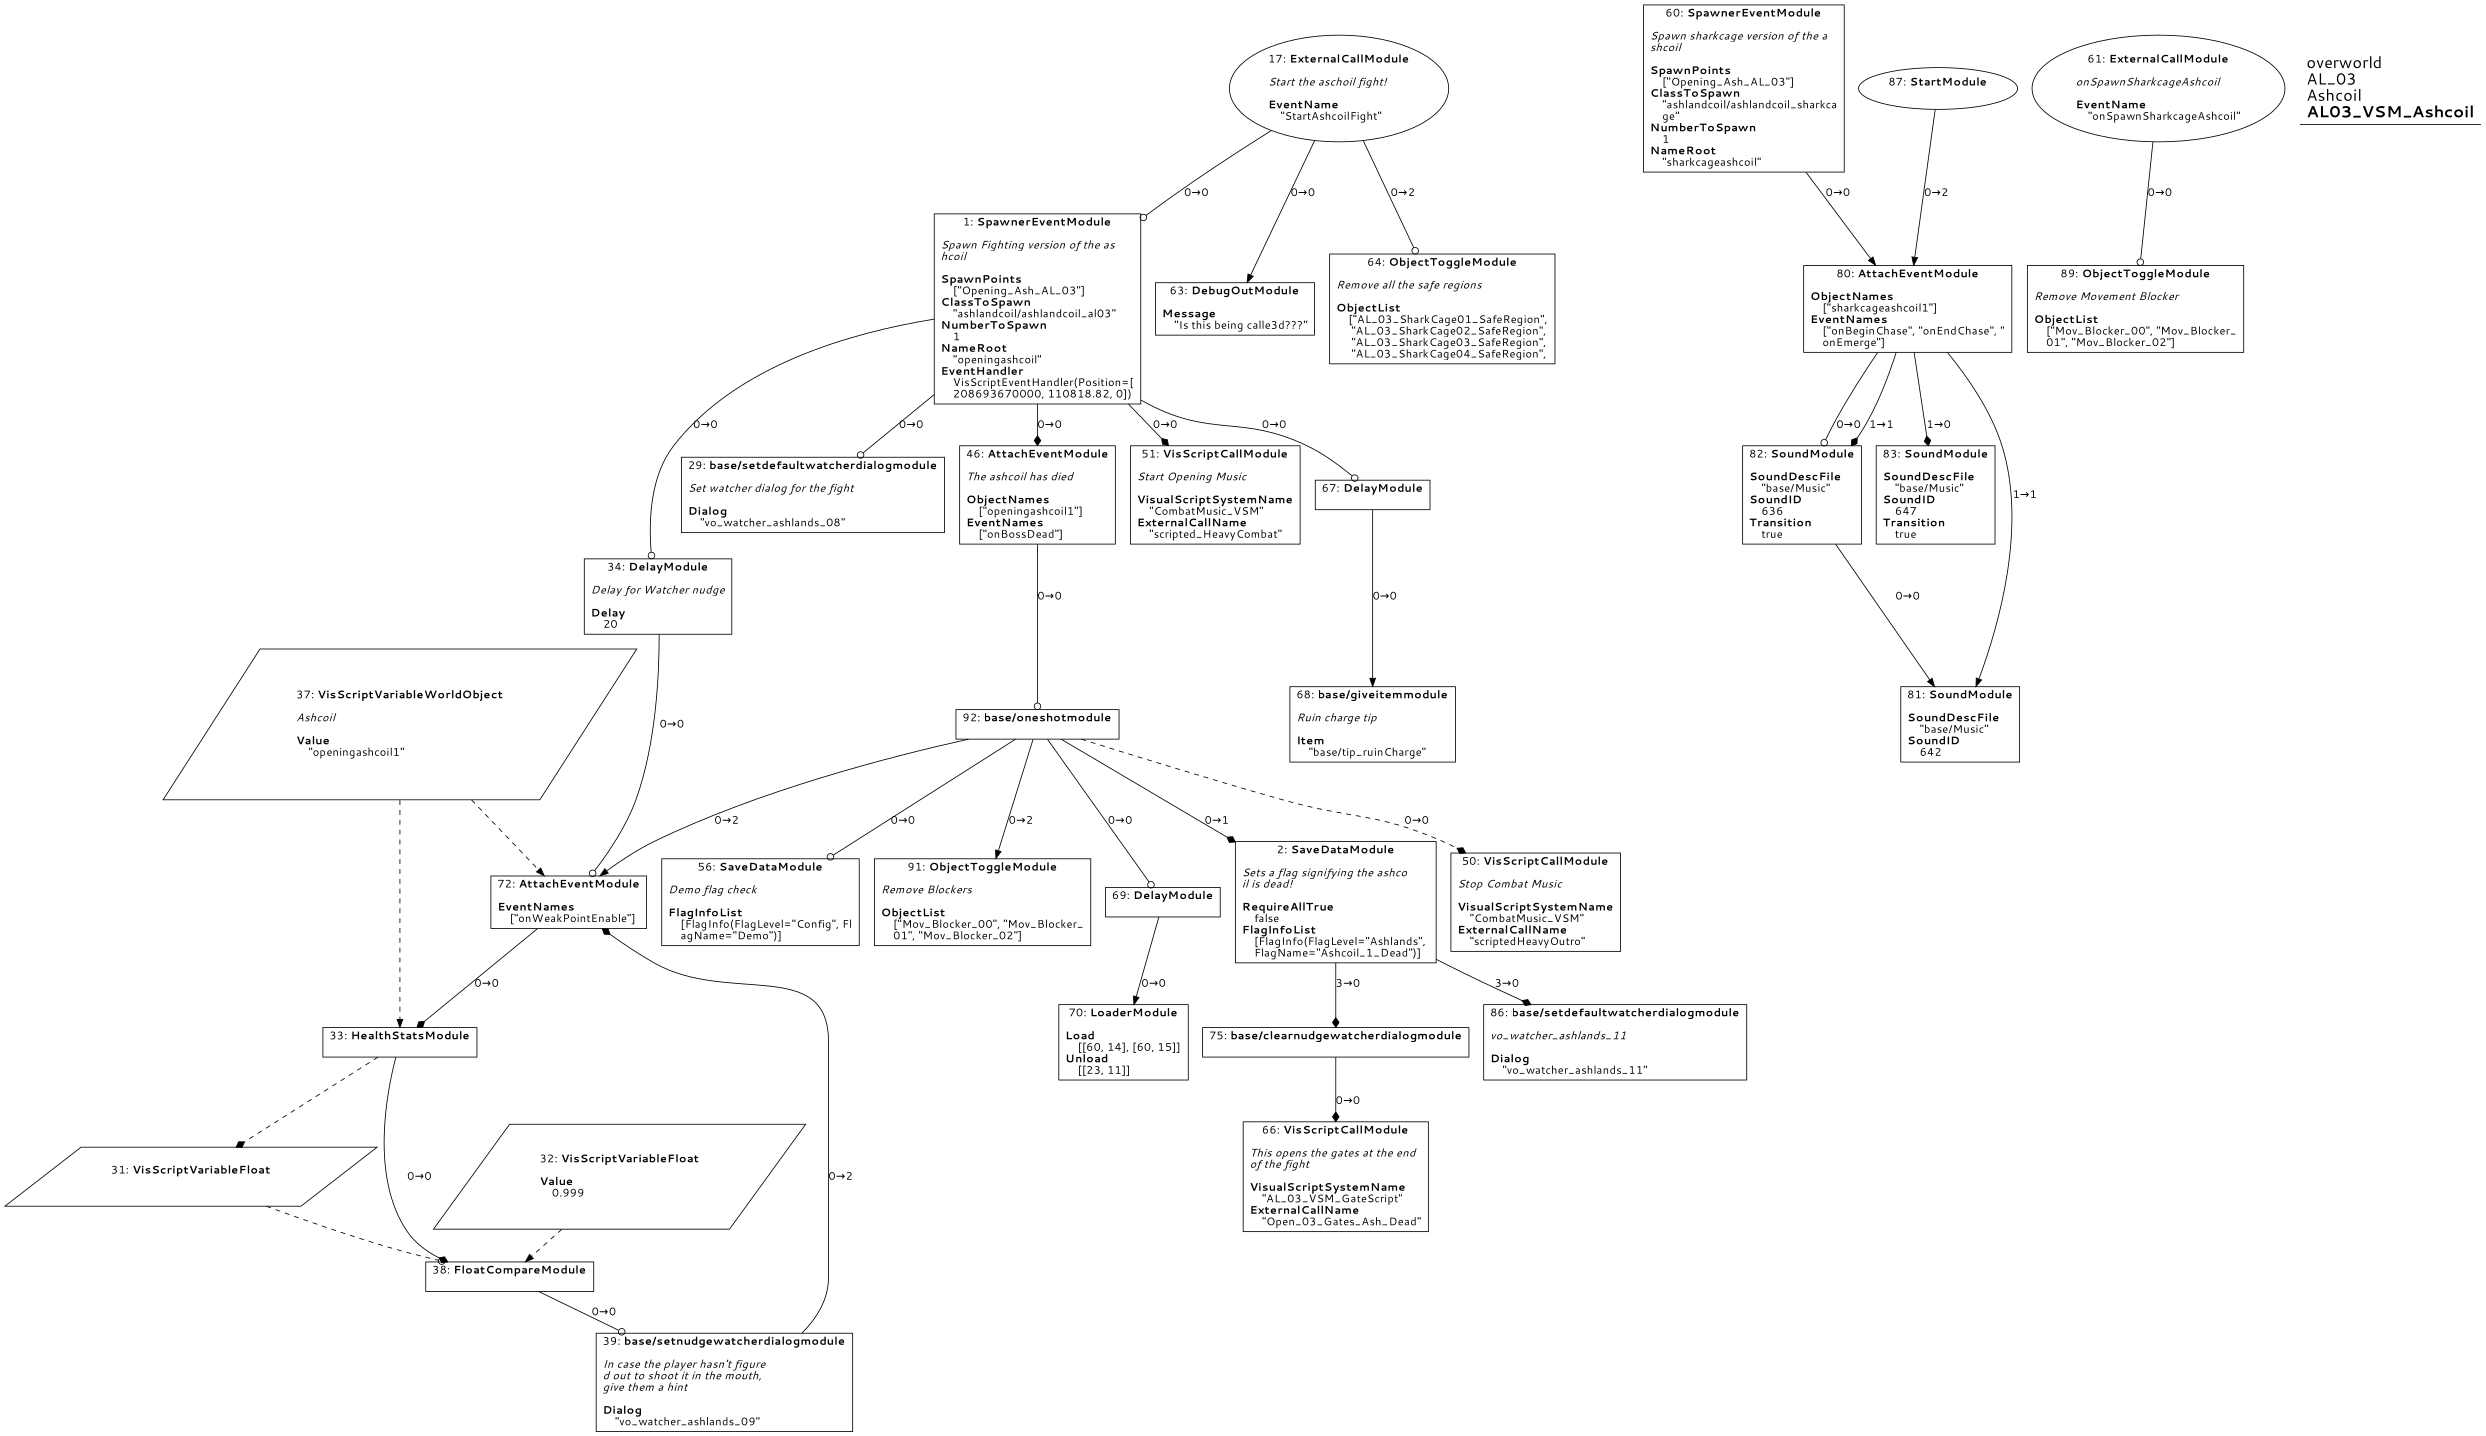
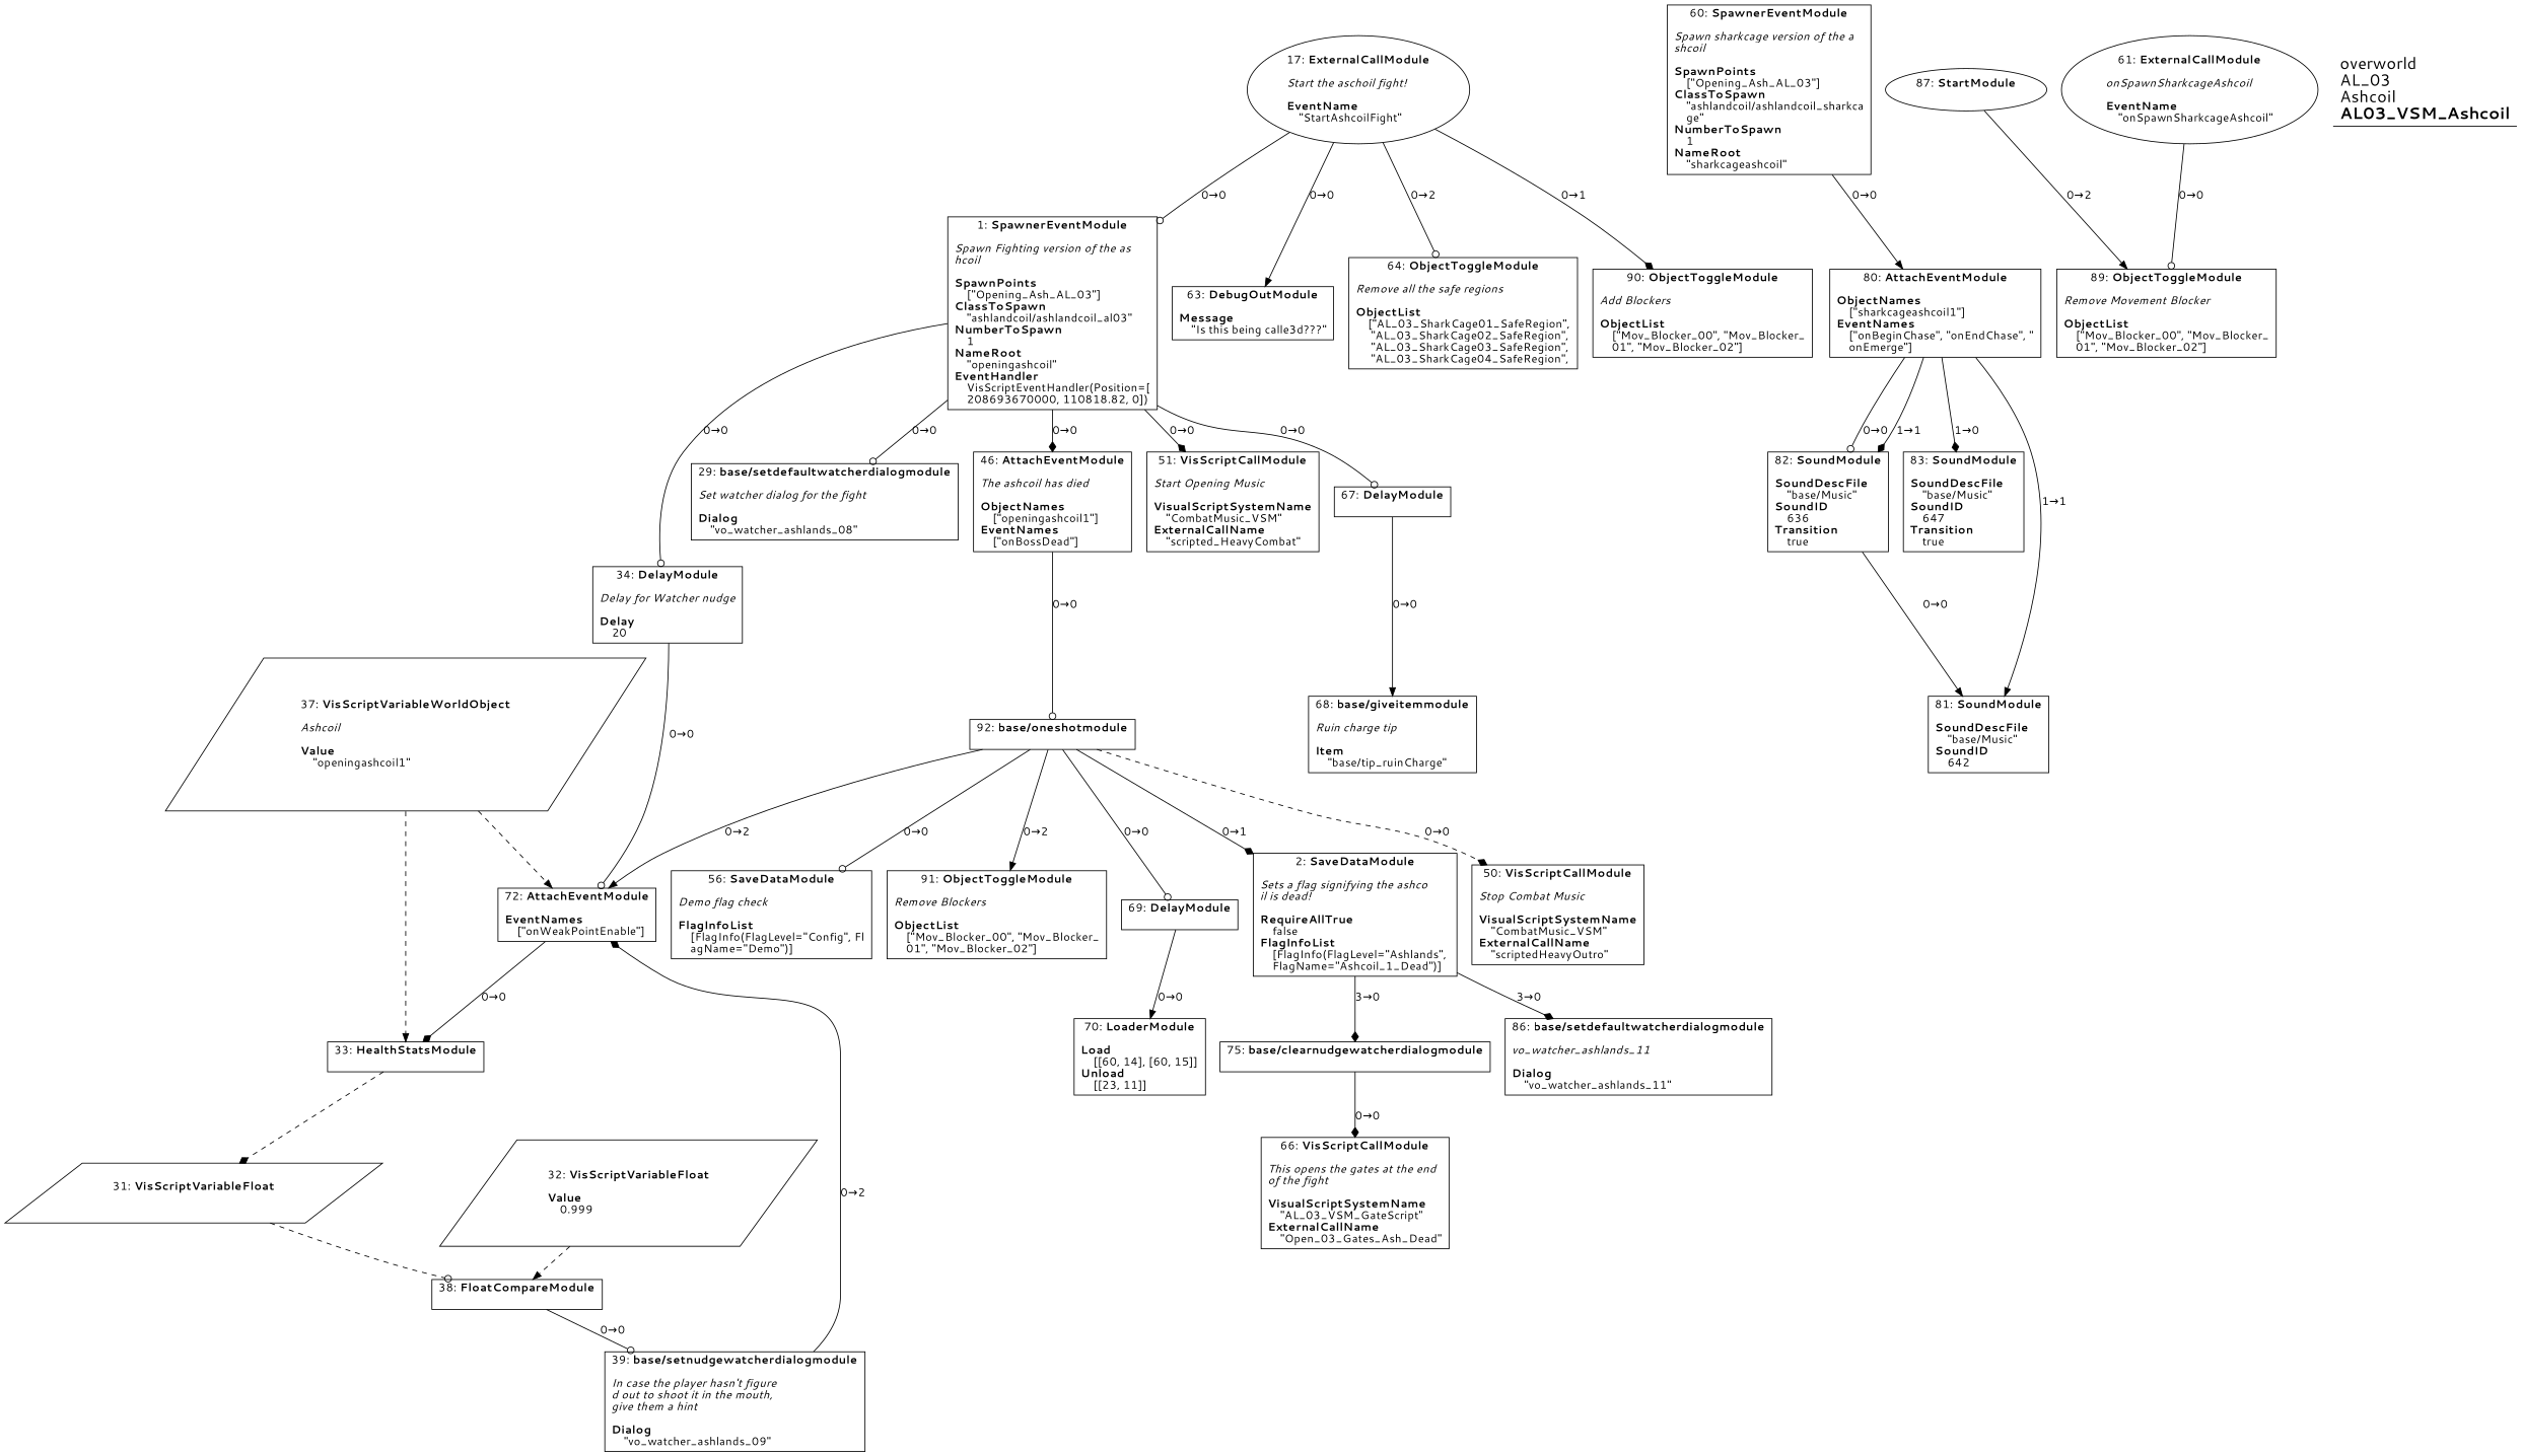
  digraph {
    fontname="Segoe UI"
    splines=spline
    node [fontname="Segoe UI" shape=box]
    edge [arrowhead=diamond fontname="Segoe UI"]
    n1 [label=<1: <b>SpawnerEventModule</b><br/><br/><i>Spawn Fighting version of the as<br align="left"/>hcoil<br align="left"/></i><br align="left"/><b>SpawnPoints</b><br align="left"/>    [&quot;Opening_Ash_AL_03&quot;]<br align="left"/><b>ClassToSpawn</b><br align="left"/>    &quot;ashlandcoil/ashlandcoil_al03&quot;<br align="left"/><b>NumberToSpawn</b><br align="left"/>    1<br align="left"/><b>NameRoot</b><br align="left"/>    &quot;openingashcoil&quot;<br align="left"/><b>EventHandler</b><br align="left"/>    VisScriptEventHandler(Position=[<br align="left"/>    208693670000, 110818.82, 0])<br align="left"/>>]
    n2 [label=<46: <b>AttachEventModule</b><br/><br/><i>The ashcoil has died<br align="left"/></i><br align="left"/><b>ObjectNames</b><br align="left"/>    [&quot;openingashcoil1&quot;]<br align="left"/><b>EventNames</b><br align="left"/>    [&quot;onBossDead&quot;]<br align="left"/>>]
    n3 [label=<29: <b>base/setdefaultwatcherdialogmodule</b><br/><br/><i>Set watcher dialog for the fight<br align="left"/></i><br align="left"/><b>Dialog</b><br align="left"/>    &quot;vo_watcher_ashlands_08&quot;<br align="left"/>>]
    n4 [label=<34: <b>DelayModule</b><br/><br/><i>Delay for Watcher nudge<br align="left"/></i><br align="left"/><b>Delay</b><br align="left"/>    20<br align="left"/>>]
    n5 [label=<51: <b>VisScriptCallModule</b><br/><br/><i>Start Opening Music<br align="left"/></i><br align="left"/><b>VisualScriptSystemName</b><br align="left"/>    &quot;CombatMusic_VSM&quot;<br align="left"/><b>ExternalCallName</b><br align="left"/>    &quot;scripted_HeavyCombat&quot;<br align="left"/>>]
    n6 [label=<67: <b>DelayModule</b><br/><br/>>]
    n7 [label=<92: <b>base/oneshotmodule</b><br/><br/>>]
    n8 [label=<72: <b>AttachEventModule</b><br/><br/><b>EventNames</b><br align="left"/>    [&quot;onWeakPointEnable&quot;]<br align="left"/>>]
    n9 [label=<68: <b>base/giveitemmodule</b><br/><br/><i>Ruin charge tip<br align="left"/></i><br align="left"/><b>Item</b><br align="left"/>    &quot;base/tip_ruinCharge&quot;<br align="left"/>>]
    n10 [label=<2: <b>SaveDataModule</b><br/><br/><i>Sets a flag signifying the ashco<br align="left"/>il is dead!<br align="left"/></i><br align="left"/><b>RequireAllTrue</b><br align="left"/>    false<br align="left"/><b>FlagInfoList</b><br align="left"/>    [FlagInfo(FlagLevel=&quot;Ashlands&quot;, <br align="left"/>    FlagName=&quot;Ashcoil_1_Dead&quot;)]<br align="left"/>>]
    n11 [label=<50: <b>VisScriptCallModule</b><br/><br/><i>Stop Combat Music<br align="left"/></i><br align="left"/><b>VisualScriptSystemName</b><br align="left"/>    &quot;CombatMusic_VSM&quot;<br align="left"/><b>ExternalCallName</b><br align="left"/>    &quot;scriptedHeavyOutro&quot;<br align="left"/>>]
    n12 [label=<56: <b>SaveDataModule</b><br/><br/><i>Demo flag check<br align="left"/></i><br align="left"/><b>FlagInfoList</b><br align="left"/>    [FlagInfo(FlagLevel=&quot;Config&quot;, Fl<br align="left"/>    agName=&quot;Demo&quot;)]<br align="left"/>>]
    n13 [label=<69: <b>DelayModule</b><br/><br/>>]
    n14 [label=<91: <b>ObjectToggleModule</b><br/><br/><i>Remove Blockers<br align="left"/></i><br align="left"/><b>ObjectList</b><br align="left"/>    [&quot;Mov_Blocker_00&quot;, &quot;Mov_Blocker_<br align="left"/>    01&quot;, &quot;Mov_Blocker_02&quot;]<br align="left"/>>]
    n15 [label=<33: <b>HealthStatsModule</b><br/><br/>>]
    n16 [label=<75: <b>base/clearnudgewatcherdialogmodule</b><br/><br/>>]
    n17 [label=<86: <b>base/setdefaultwatcherdialogmodule</b><br/><br/><i>vo_watcher_ashlands_11<br align="left"/></i><br align="left"/><b>Dialog</b><br align="left"/>    &quot;vo_watcher_ashlands_11&quot;<br align="left"/>>]
    n18 [label=<66: <b>VisScriptCallModule</b><br/><br/><i>This opens the gates at the end <br align="left"/>of the fight<br align="left"/></i><br align="left"/><b>VisualScriptSystemName</b><br align="left"/>    &quot;AL_03_VSM_GateScript&quot;<br align="left"/><b>ExternalCallName</b><br align="left"/>    &quot;Open_03_Gates_Ash_Dead&quot;<br align="left"/>>]
    n19 [label=<17: <b>ExternalCallModule</b><br/><br/><i>Start the aschoil fight!<br align="left"/></i><br align="left"/><b>EventName</b><br align="left"/>    &quot;StartAshcoilFight&quot;<br align="left"/>> shape=oval]
    n20 [label=<63: <b>DebugOutModule</b><br/><br/><b>Message</b><br align="left"/>    &quot;Is this being calle3d???&quot;<br align="left"/>>]
    n21 [label=<64: <b>ObjectToggleModule</b><br/><br/><i>Remove all the safe regions<br align="left"/></i><br align="left"/><b>ObjectList</b><br align="left"/>    [&quot;AL_03_SharkCage01_SafeRegion&quot;,<br align="left"/>     &quot;AL_03_SharkCage02_SafeRegion&quot;,<br align="left"/>     &quot;AL_03_SharkCage03_SafeRegion&quot;,<br align="left"/>     &quot;AL_03_SharkCage04_SafeRegion&quot;,<br align="left"/>>]
+   n22 [label=<90: <b>ObjectToggleModule</b><br/><br/><i>Add Blockers<br align="left"/></i><br align="left"/><b>ObjectList</b><br align="left"/>    [&quot;Mov_Blocker_00&quot;, &quot;Mov_Blocker_<br align="left"/>    01&quot;, &quot;Mov_Blocker_02&quot;]<br align="left"/>>]
    n23 [label=<31: <b>VisScriptVariableFloat</b><br/><br/>> shape=parallelogram]
    n24 [label=<38: <b>FloatCompareModule</b><br/><br/>>]
    n25 [label=<39: <b>base/setnudgewatcherdialogmodule</b><br/><br/><i>In case the player hasn't figure<br align="left"/>d out to shoot it in the mouth, <br align="left"/>give them a hint<br align="left"/></i><br align="left"/><b>Dialog</b><br align="left"/>    &quot;vo_watcher_ashlands_09&quot;<br align="left"/>>]
    n26 [label=<32: <b>VisScriptVariableFloat</b><br/><br/><b>Value</b><br align="left"/>    0.999<br align="left"/>> shape=parallelogram]
    n27 [label=<37: <b>VisScriptVariableWorldObject</b><br/><br/><i>Ashcoil<br align="left"/></i><br align="left"/><b>Value</b><br align="left"/>    &quot;openingashcoil1&quot;<br align="left"/>> shape=parallelogram]
    n28 [label=<70: <b>LoaderModule</b><br/><br/><b>Load</b><br align="left"/>    [[60, 14], [60, 15]]<br align="left"/><b>Unload</b><br align="left"/>    [[23, 11]]<br align="left"/>>]
    n29 [label=<60: <b>SpawnerEventModule</b><br/><br/><i>Spawn sharkcage version of the a<br align="left"/>shcoil<br align="left"/></i><br align="left"/><b>SpawnPoints</b><br align="left"/>    [&quot;Opening_Ash_AL_03&quot;]<br align="left"/><b>ClassToSpawn</b><br align="left"/>    &quot;ashlandcoil/ashlandcoil_sharkca<br align="left"/>    ge&quot;<br align="left"/><b>NumberToSpawn</b><br align="left"/>    1<br align="left"/><b>NameRoot</b><br align="left"/>    &quot;sharkcageashcoil&quot;<br align="left"/>>]
    n30 [label=<80: <b>AttachEventModule</b><br/><br/><b>ObjectNames</b><br align="left"/>    [&quot;sharkcageashcoil1&quot;]<br align="left"/><b>EventNames</b><br align="left"/>    [&quot;onBeginChase&quot;, &quot;onEndChase&quot;, &quot;<br align="left"/>    onEmerge&quot;]<br align="left"/>>]
    n31 [label=<82: <b>SoundModule</b><br/><br/><b>SoundDescFile</b><br align="left"/>    &quot;base/Music&quot;<br align="left"/><b>SoundID</b><br align="left"/>    636<br align="left"/><b>Transition</b><br align="left"/>    true<br align="left"/>>]
    n32 [label=<83: <b>SoundModule</b><br/><br/><b>SoundDescFile</b><br align="left"/>    &quot;base/Music&quot;<br align="left"/><b>SoundID</b><br align="left"/>    647<br align="left"/><b>Transition</b><br align="left"/>    true<br align="left"/>>]
    n33 [label=<81: <b>SoundModule</b><br/><br/><b>SoundDescFile</b><br align="left"/>    &quot;base/Music&quot;<br align="left"/><b>SoundID</b><br align="left"/>    642<br align="left"/>>]
    n34 [label=<61: <b>ExternalCallModule</b><br/><br/><i>onSpawnSharkcageAshcoil<br align="left"/></i><br align="left"/><b>EventName</b><br align="left"/>    &quot;onSpawnSharkcageAshcoil&quot;<br align="left"/>> shape=oval]
    n35 [label=<89: <b>ObjectToggleModule</b><br/><br/><i>Remove Movement Blocker<br align="left"/></i><br align="left"/><b>ObjectList</b><br align="left"/>    [&quot;Mov_Blocker_00&quot;, &quot;Mov_Blocker_<br align="left"/>    01&quot;, &quot;Mov_Blocker_02&quot;]<br align="left"/>>]
    n36 [label=<87: <b>StartModule</b><br/><br/>> shape=oval]
    n37 [label=<<font point-size="20">overworld<br align="left"/>AL_03<br align="left"/>Ashcoil<br align="left"/><b>AL03_VSM_Ashcoil</b><br align="left"/></font>> shape=underline]
    n1 -> n2 [label="0→0"]
    n1 -> n3 [arrowhead=odot label="0→0"]
    n1 -> n4 [arrowhead=odot label="0→0"]
    n1 -> n5 [label="0→0"]
    n1 -> n6 [arrowhead=odot label="0→0"]
    n2 -> n7 [arrowhead=odot label="0→0"]
    n4 -> n8 [arrowhead=odot label="0→0"]
    n6 -> n9 [arrowhead=normal label="0→0"]
    n7 -> n8 [arrowhead=normal label="0→2"]
    n7 -> n10 [label="0→1"]
    n7 -> n11 [label="0→0" style=dashed]
    n7 -> n12 [arrowhead=odot label="0→0"]
    n7 -> n13 [arrowhead=odot label="0→0"]
    n7 -> n14 [arrowhead=normal label="0→2"]
    n8 -> n15 [label="0→0"]
    n10 -> n16 [label="3→0"]
    n10 -> n17 [label="3→0"]
    n13 -> n28 [arrowhead=normal label="0→0"]
    n15 -> n23 [style=dashed]
-   n15 -> n24 [label="0→0"]
    n16 -> n18 [label="0→0"]
    n19 -> n1 [arrowhead=odot label="0→0"]
    n19 -> n20 [arrowhead=normal label="0→0"]
    n19 -> n21 [arrowhead=odot label="0→2"]
+   n19 -> n22 [label="0→1"]
    n23 -> n24 [arrowhead=odot style=dashed]
    n24 -> n25 [arrowhead=odot label="0→0"]
    n25 -> n8 [label="0→2"]
    n26 -> n24 [arrowhead=normal style=dashed]
    n27 -> n8 [arrowhead=normal style=dashed]
    n27 -> n15 [arrowhead=normal style=dashed]
    n29 -> n30 [arrowhead=normal label="0→0"]
    n30 -> n31 [arrowhead=odot label="0→0"]
    n30 -> n31 [label="1→1"]
    n30 -> n32 [label="1→0"]
    n30 -> n33 [arrowhead=normal label="1→1"]
    n31 -> n33 [arrowhead=normal label="0→0"]
    n34 -> n35 [arrowhead=odot label="0→0"]
-   n36 -> n30 [arrowhead=normal label="0→2"]
+   n36 -> n35 [arrowhead=normal label="0→2"]
  }
